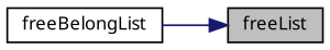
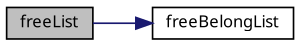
  digraph {
    rankdir=LR
    node [color=black fontname=Verdana fontsize=10 shape=record style=filled]
    n1 [fillcolor=grey75 fontcolor=black height=0.2 label=freeList width=0.4]
    n2 [fillcolor=white height=0.2 label=freeBelongList width=0.4]
-   n2 -> n1 [color=midnightblue fontname=Verdana fontsize=10 labelfontname=Verdana labelfontsize=10 style=solid]
+   n1 -> n2 [color=midnightblue fontname=Verdana fontsize=10 labelfontname=Verdana labelfontsize=10 style=solid]
  }
